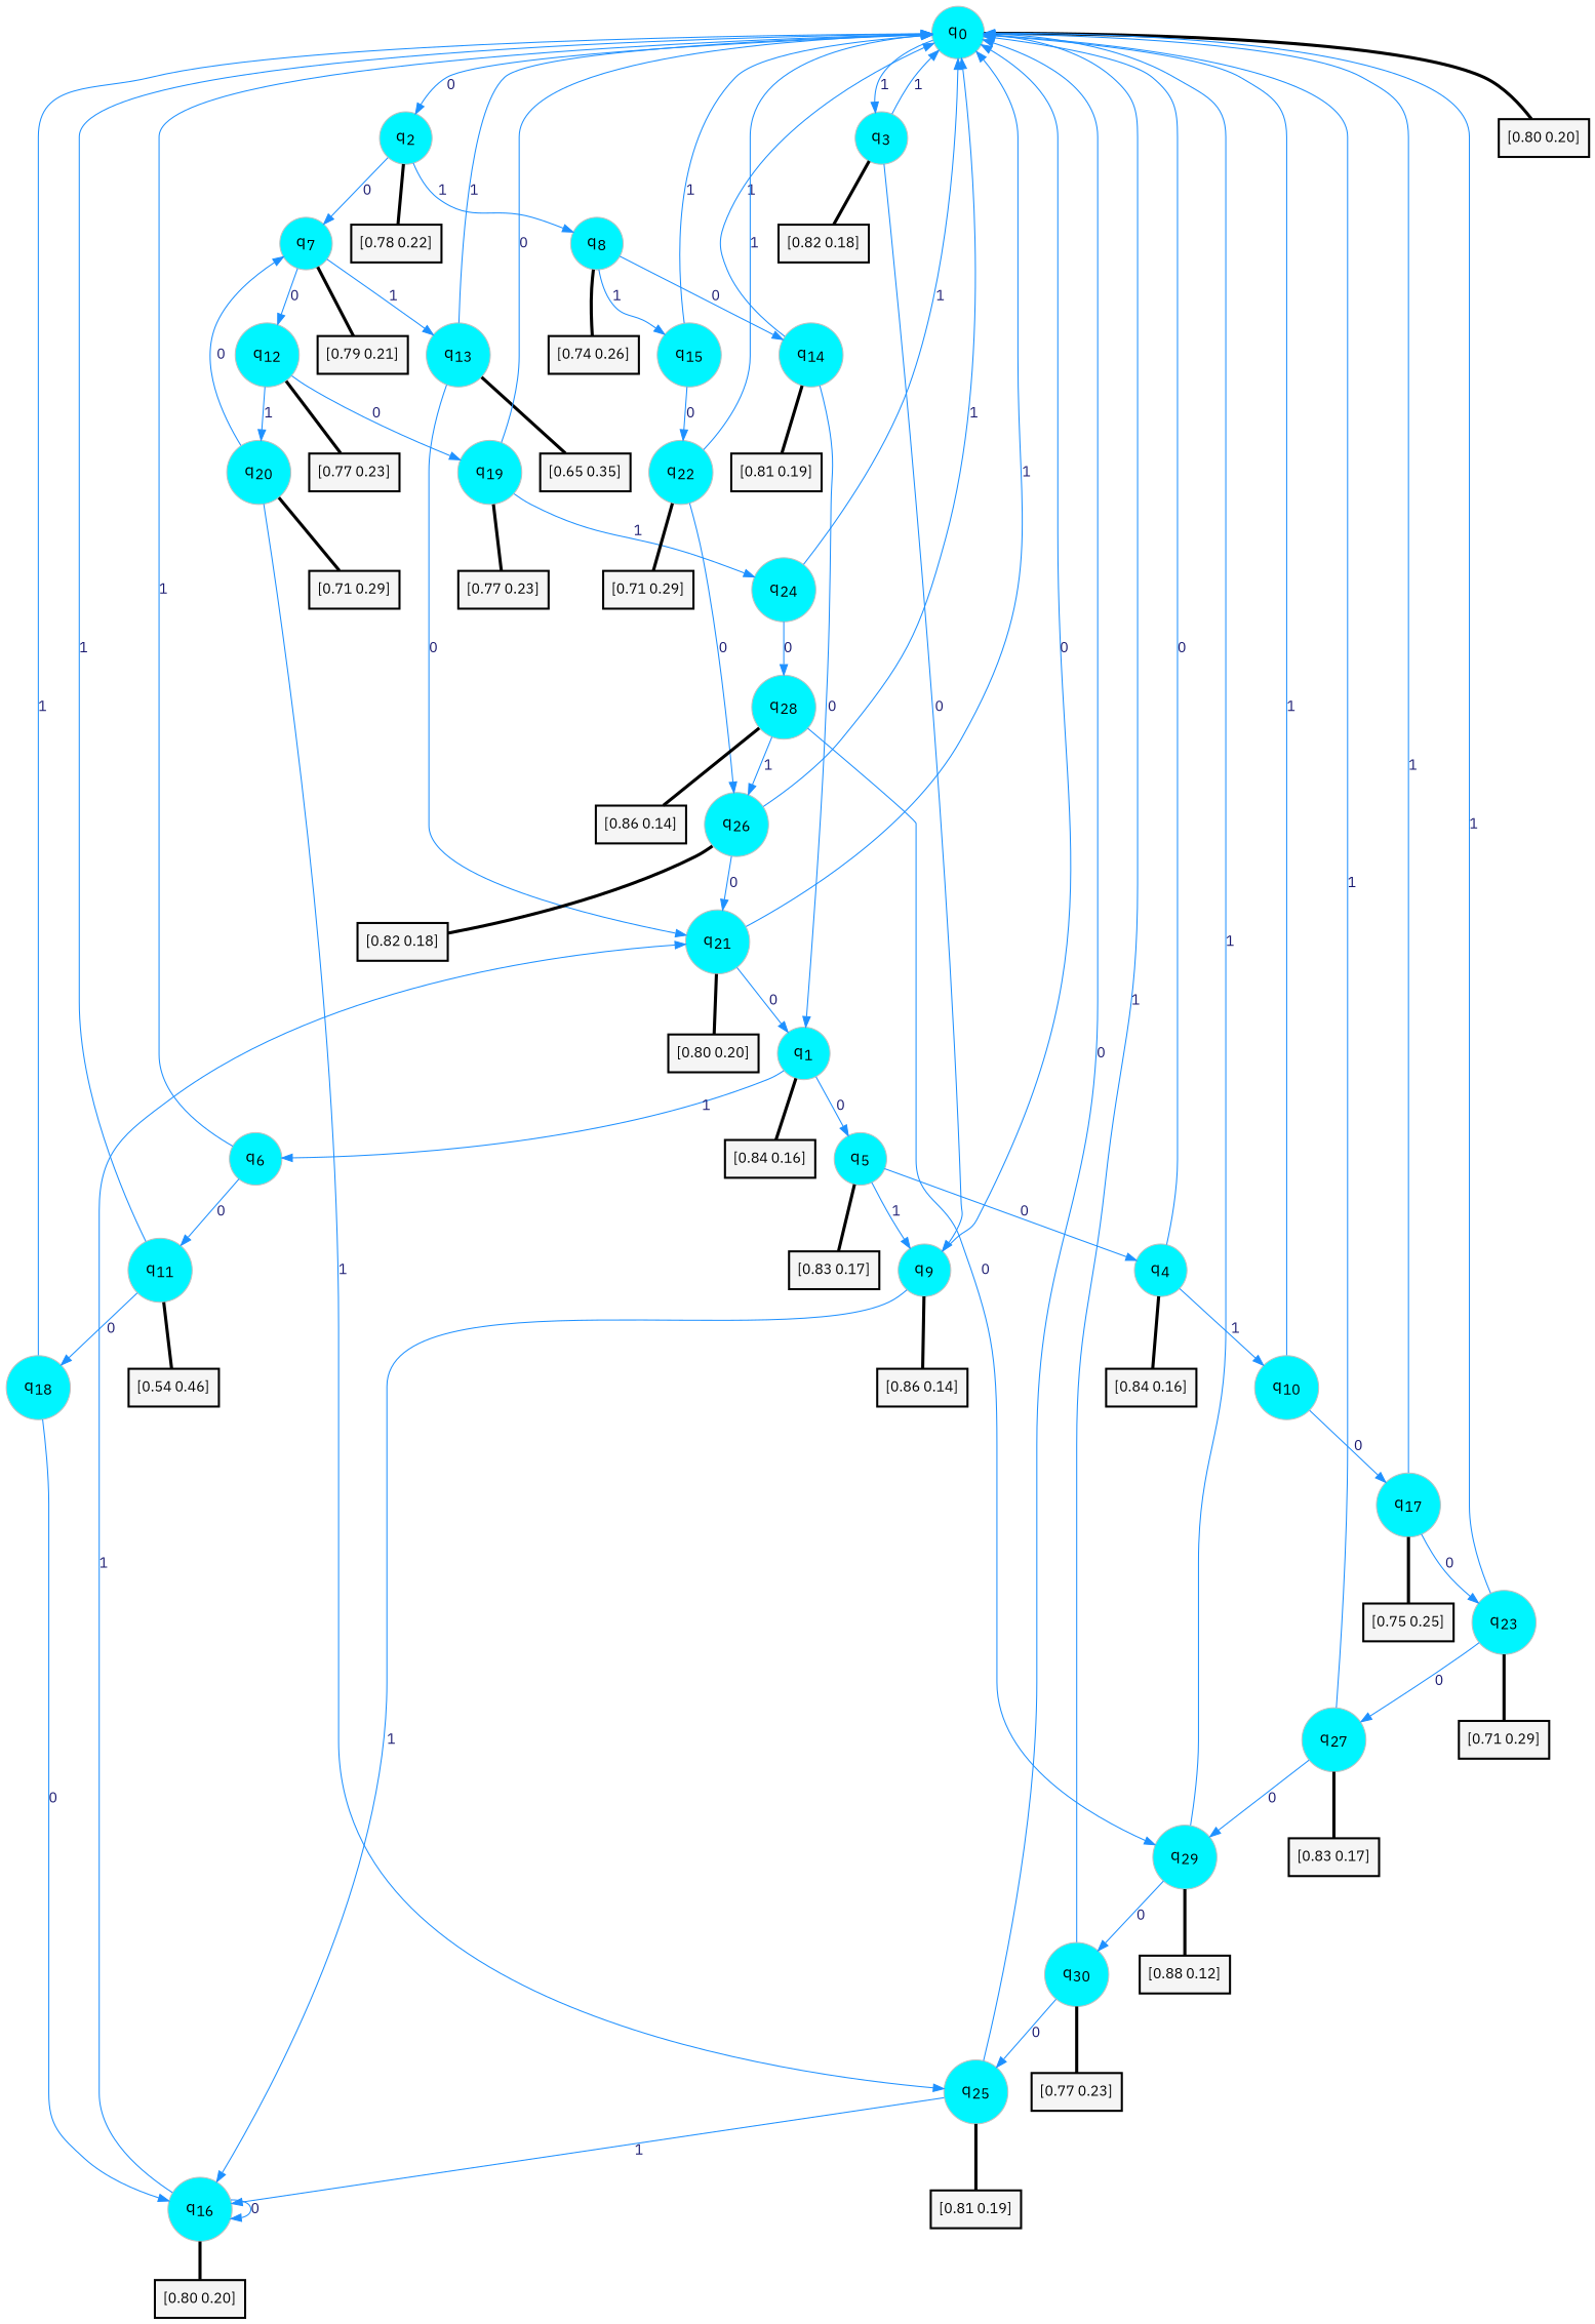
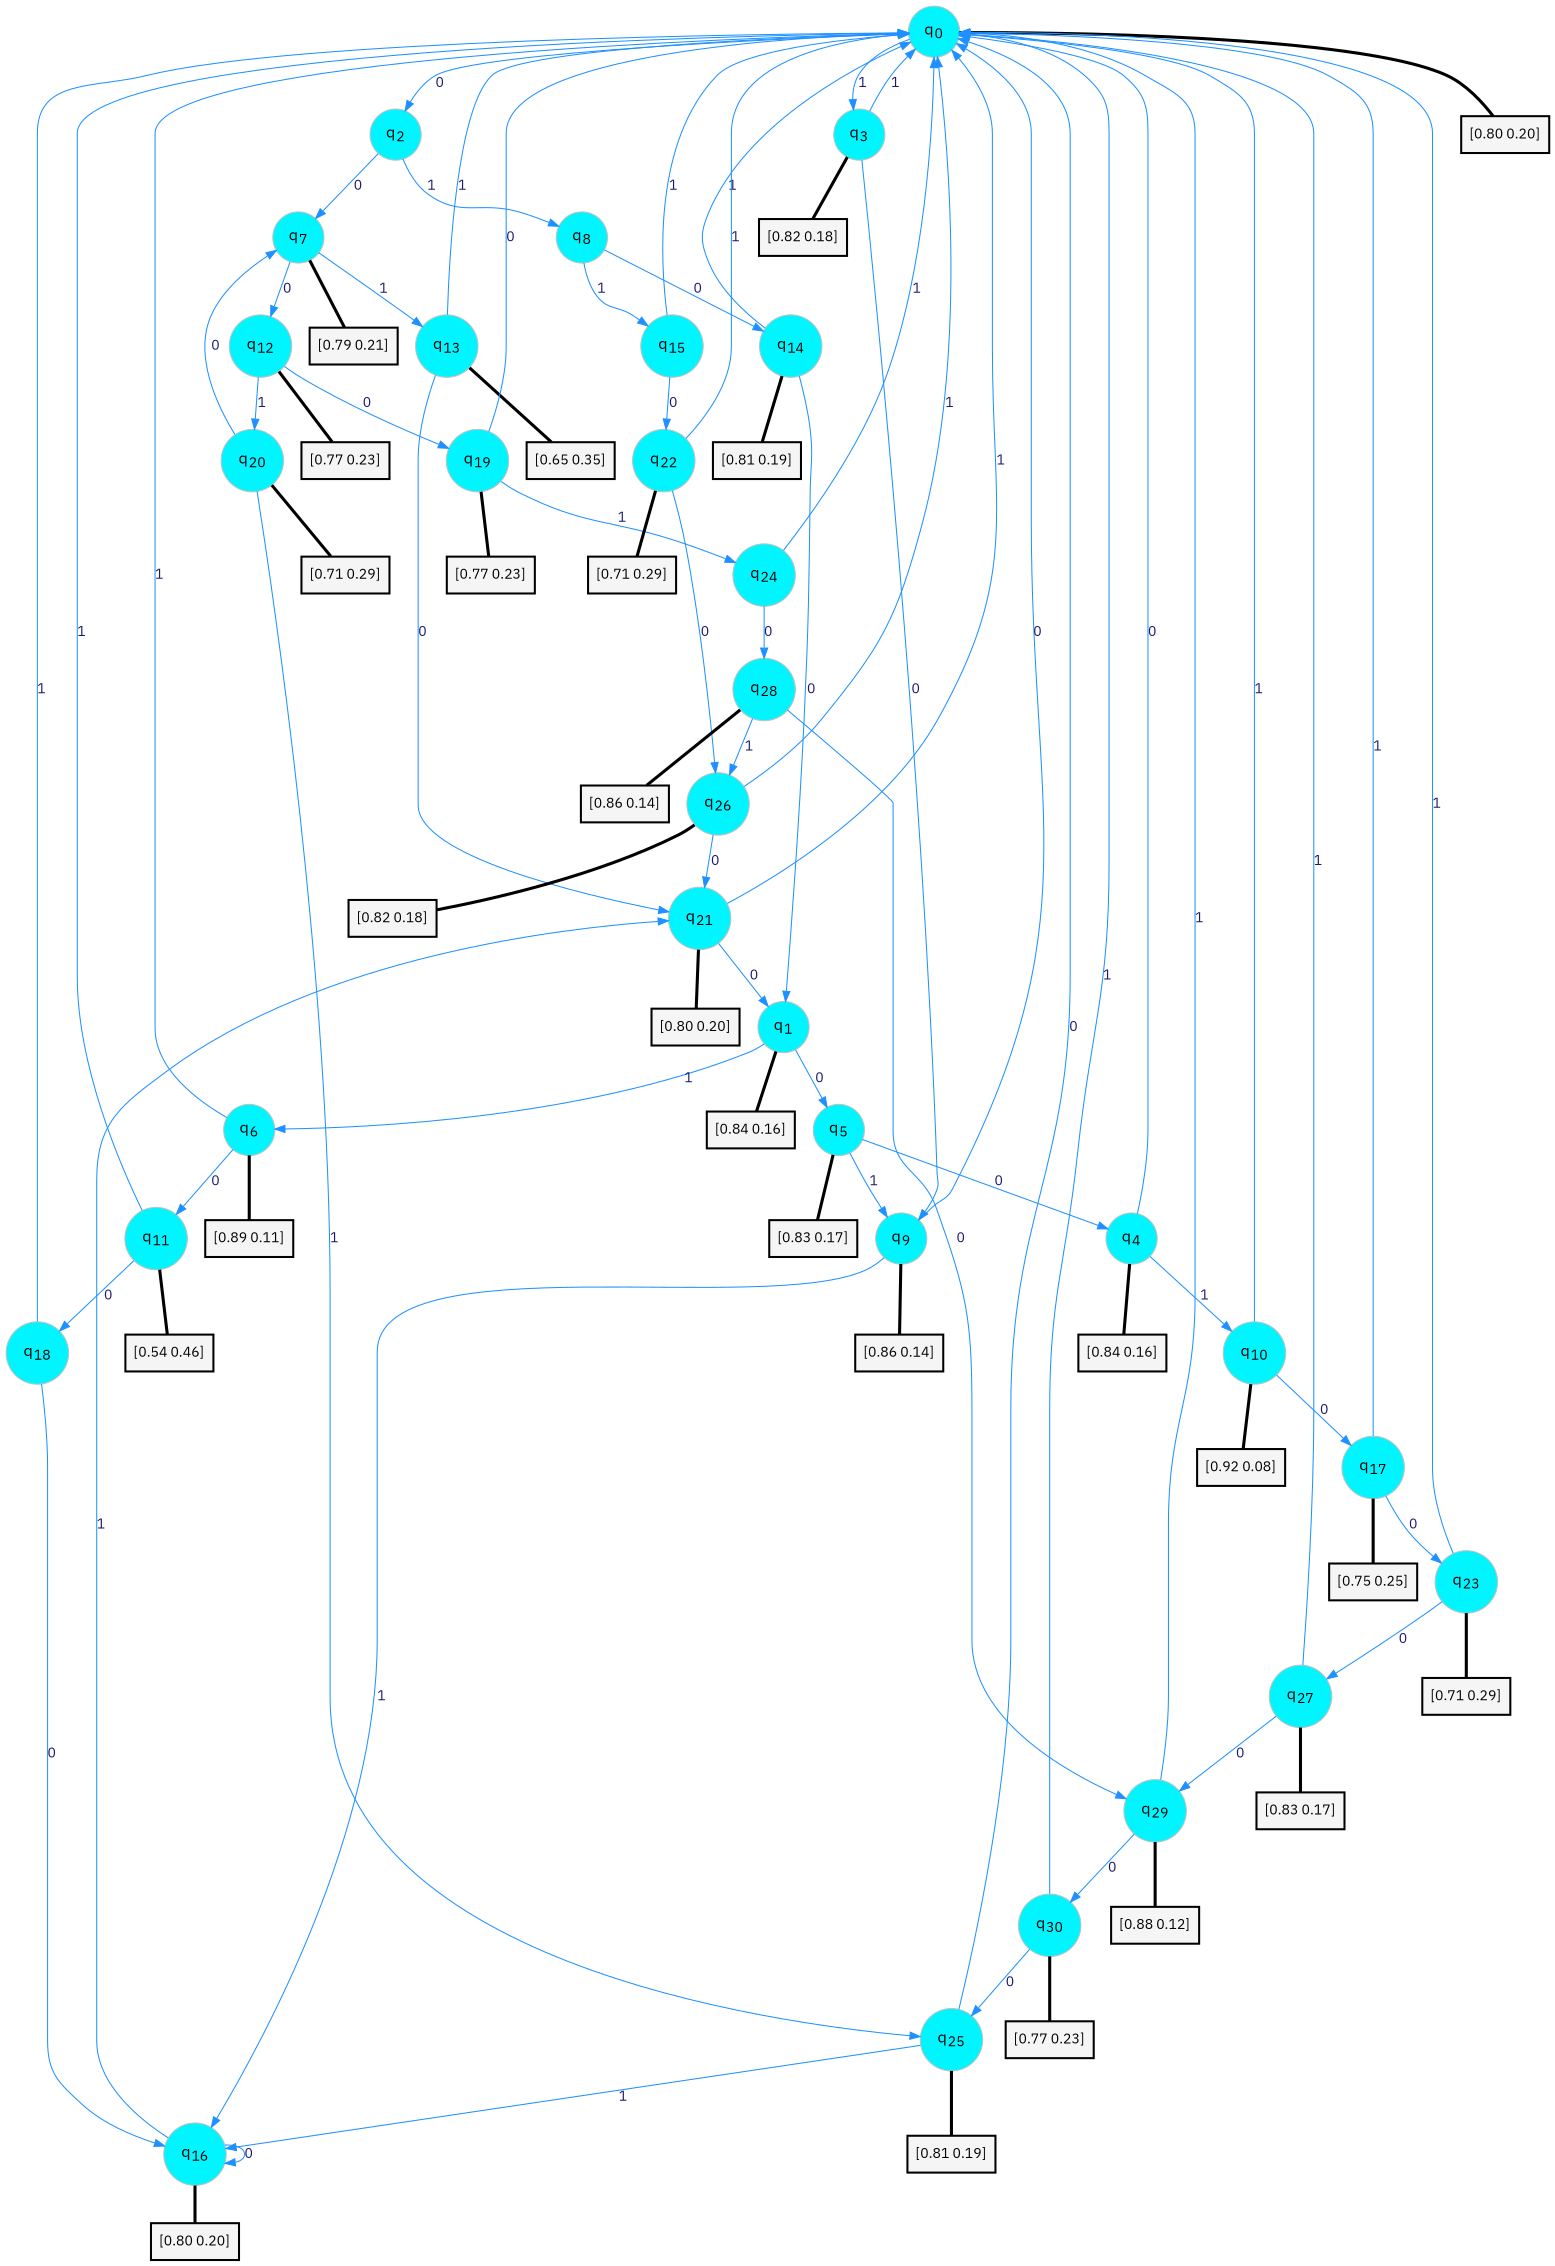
  digraph {
    fontname="IBM Plex Sans"
    rankdir=TD
    node [color=gray fillcolor=turquoise1 fontcolor=black fontname="IBM Plex Sans" fontsize=16 fontweight=bold shape=circle style=filled]
    edge [arrowsize=1 color=dodgerblue1 fontcolor=midnightblue fontname="IBM Plex Sans" fontweight=bold penwidth=1 style=solid weight=20]
    n1 [label=<q<SUB>0</SUB>>]
    n2 [label=<q<SUB>2</SUB>>]
    n3 [label=<q<SUB>3</SUB>>]
    n4 [color=black fillcolor=whitesmoke fontsize=14 label="[0.80 0.20]" penwidth=2 shape=box]
    n5 [label=<q<SUB>7</SUB>>]
    n6 [label=<q<SUB>8</SUB>>]
-   n7 [color=black fillcolor=whitesmoke fontsize=14 label="[0.78 0.22]" penwidth=2 shape=box]
    n8 [label=<q<SUB>9</SUB>>]
    n9 [color=black fillcolor=whitesmoke fontsize=14 label="[0.82 0.18]" penwidth=2 shape=box]
    n10 [label=<q<SUB>1</SUB>>]
    n11 [label=<q<SUB>5</SUB>>]
    n12 [label=<q<SUB>6</SUB>>]
    n13 [color=black fillcolor=whitesmoke fontsize=14 label="[0.84 0.16]" penwidth=2 shape=box]
    n14 [label=<q<SUB>4</SUB>>]
    n15 [color=black fillcolor=whitesmoke fontsize=14 label="[0.83 0.17]" penwidth=2 shape=box]
    n16 [label=<q<SUB>11</SUB>>]
+   n17 [color=black fillcolor=whitesmoke fontsize=14 label="[0.89 0.11]" penwidth=2 shape=box]
    n18 [label=<q<SUB>12</SUB>>]
    n19 [label=<q<SUB>13</SUB>>]
    n20 [color=black fillcolor=whitesmoke fontsize=14 label="[0.79 0.21]" penwidth=2 shape=box]
    n21 [label=<q<SUB>14</SUB>>]
    n22 [label=<q<SUB>15</SUB>>]
-   n23 [color=black fillcolor=whitesmoke fontsize=14 label="[0.74 0.26]" penwidth=2 shape=box]
    n24 [label=<q<SUB>16</SUB>>]
    n25 [color=black fillcolor=whitesmoke fontsize=14 label="[0.86 0.14]" penwidth=2 shape=box]
    n26 [label=<q<SUB>10</SUB>>]
    n27 [color=black fillcolor=whitesmoke fontsize=14 label="[0.84 0.16]" penwidth=2 shape=box]
    n28 [label=<q<SUB>17</SUB>>]
+   n29 [color=black fillcolor=whitesmoke fontsize=14 label="[0.92 0.08]" penwidth=2 shape=box]
    n30 [label=<q<SUB>18</SUB>>]
    n31 [color=black fillcolor=whitesmoke fontsize=14 label="[0.54 0.46]" penwidth=2 shape=box]
    n32 [label=<q<SUB>19</SUB>>]
    n33 [label=<q<SUB>20</SUB>>]
    n34 [color=black fillcolor=whitesmoke fontsize=14 label="[0.77 0.23]" penwidth=2 shape=box]
    n35 [label=<q<SUB>21</SUB>>]
    n36 [color=black fillcolor=whitesmoke fontsize=14 label="[0.65 0.35]" penwidth=2 shape=box]
    n37 [color=black fillcolor=whitesmoke fontsize=14 label="[0.81 0.19]" penwidth=2 shape=box]
    n38 [label=<q<SUB>22</SUB>>]
    n39 [color=black fillcolor=whitesmoke fontsize=14 label="[0.80 0.20]" penwidth=2 shape=box]
    n40 [label=<q<SUB>23</SUB>>]
    n41 [color=black fillcolor=whitesmoke fontsize=14 label="[0.75 0.25]" penwidth=2 shape=box]
    n42 [label=<q<SUB>24</SUB>>]
    n43 [color=black fillcolor=whitesmoke fontsize=14 label="[0.77 0.23]" penwidth=2 shape=box]
    n44 [label=<q<SUB>25</SUB>>]
    n45 [color=black fillcolor=whitesmoke fontsize=14 label="[0.71 0.29]" penwidth=2 shape=box]
    n46 [color=black fillcolor=whitesmoke fontsize=14 label="[0.80 0.20]" penwidth=2 shape=box]
    n47 [label=<q<SUB>26</SUB>>]
    n48 [color=black fillcolor=whitesmoke fontsize=14 label="[0.71 0.29]" penwidth=2 shape=box]
    n49 [label=<q<SUB>27</SUB>>]
    n50 [color=black fillcolor=whitesmoke fontsize=14 label="[0.71 0.29]" penwidth=2 shape=box]
    n51 [label=<q<SUB>28</SUB>>]
    n52 [color=black fillcolor=whitesmoke fontsize=14 label="[0.81 0.19]" penwidth=2 shape=box]
    n53 [color=black fillcolor=whitesmoke fontsize=14 label="[0.82 0.18]" penwidth=2 shape=box]
    n54 [label=<q<SUB>29</SUB>>]
    n55 [color=black fillcolor=whitesmoke fontsize=14 label="[0.83 0.17]" penwidth=2 shape=box]
    n56 [color=black fillcolor=whitesmoke fontsize=14 label="[0.86 0.14]" penwidth=2 shape=box]
    n57 [label=<q<SUB>30</SUB>>]
    n58 [color=black fillcolor=whitesmoke fontsize=14 label="[0.88 0.12]" penwidth=2 shape=box]
    n59 [color=black fillcolor=whitesmoke fontsize=14 label="[0.77 0.23]" penwidth=2 shape=box]
    n1 -> n2 [label=0]
    n1 -> n3 [label=1]
    n1 -> n4 [arrowhead=none color=black penwidth=3]
    n2 -> n5 [label=0]
    n2 -> n6 [label=1]
-   n2 -> n7 [arrowhead=none color=black penwidth=3]
    n3 -> n1 [label=1]
    n3 -> n8 [label=0]
    n3 -> n9 [arrowhead=none color=black penwidth=3]
    n5 -> n18 [label=0]
    n5 -> n19 [label=1]
    n5 -> n20 [arrowhead=none color=black penwidth=3]
    n6 -> n21 [label=0]
    n6 -> n22 [label=1]
-   n6 -> n23 [arrowhead=none color=black penwidth=3]
    n8 -> n1 [label=0]
    n8 -> n24 [label=1]
    n8 -> n25 [arrowhead=none color=black penwidth=3]
    n10 -> n11 [label=0]
    n10 -> n12 [label=1]
    n10 -> n13 [arrowhead=none color=black penwidth=3]
    n11 -> n8 [label=1]
    n11 -> n14 [label=0]
    n11 -> n15 [arrowhead=none color=black penwidth=3]
    n12 -> n1 [label=1]
    n12 -> n16 [label=0]
+   n12 -> n17 [arrowhead=none color=black penwidth=3]
    n14 -> n1 [label=0]
    n14 -> n26 [label=1]
    n14 -> n27 [arrowhead=none color=black penwidth=3]
    n16 -> n1 [label=1]
    n16 -> n30 [label=0]
    n16 -> n31 [arrowhead=none color=black penwidth=3]
    n18 -> n32 [label=0]
    n18 -> n33 [label=1]
    n18 -> n34 [arrowhead=none color=black penwidth=3]
    n19 -> n1 [label=1]
    n19 -> n35 [label=0]
    n19 -> n36 [arrowhead=none color=black penwidth=3]
    n21 -> n1 [label=1]
    n21 -> n10 [label=0]
    n21 -> n37 [arrowhead=none color=black penwidth=3]
    n22 -> n1 [label=1]
    n22 -> n38 [label=0]
    n24 -> n24 [label=0]
    n24 -> n35 [label=1]
    n24 -> n39 [arrowhead=none color=black penwidth=3]
    n26 -> n1 [label=1]
    n26 -> n28 [label=0]
+   n26 -> n29 [arrowhead=none color=black penwidth=3]
    n28 -> n1 [label=1]
    n28 -> n40 [label=0]
    n28 -> n41 [arrowhead=none color=black penwidth=3]
    n30 -> n1 [label=1]
    n30 -> n24 [label=0]
    n32 -> n1 [label=0]
    n32 -> n42 [label=1]
    n32 -> n43 [arrowhead=none color=black penwidth=3]
    n33 -> n5 [label=0]
    n33 -> n44 [label=1]
    n33 -> n45 [arrowhead=none color=black penwidth=3]
    n35 -> n1 [label=1]
    n35 -> n10 [label=0]
    n35 -> n46 [arrowhead=none color=black penwidth=3]
    n38 -> n1 [label=1]
    n38 -> n47 [label=0]
    n38 -> n48 [arrowhead=none color=black penwidth=3]
    n40 -> n1 [label=1]
    n40 -> n49 [label=0]
    n40 -> n50 [arrowhead=none color=black penwidth=3]
    n42 -> n1 [label=1]
    n42 -> n51 [label=0]
    n44 -> n1 [label=0]
    n44 -> n24 [label=1]
    n44 -> n52 [arrowhead=none color=black penwidth=3]
    n47 -> n1 [label=1]
    n47 -> n35 [label=0]
    n47 -> n53 [arrowhead=none color=black penwidth=3]
    n49 -> n1 [label=1]
    n49 -> n54 [label=0]
    n49 -> n55 [arrowhead=none color=black penwidth=3]
    n51 -> n47 [label=1]
    n51 -> n54 [label=0]
    n51 -> n56 [arrowhead=none color=black penwidth=3]
    n54 -> n1 [label=1]
    n54 -> n57 [label=0]
    n54 -> n58 [arrowhead=none color=black penwidth=3]
    n57 -> n1 [label=1]
    n57 -> n44 [label=0]
    n57 -> n59 [arrowhead=none color=black penwidth=3]
  }
